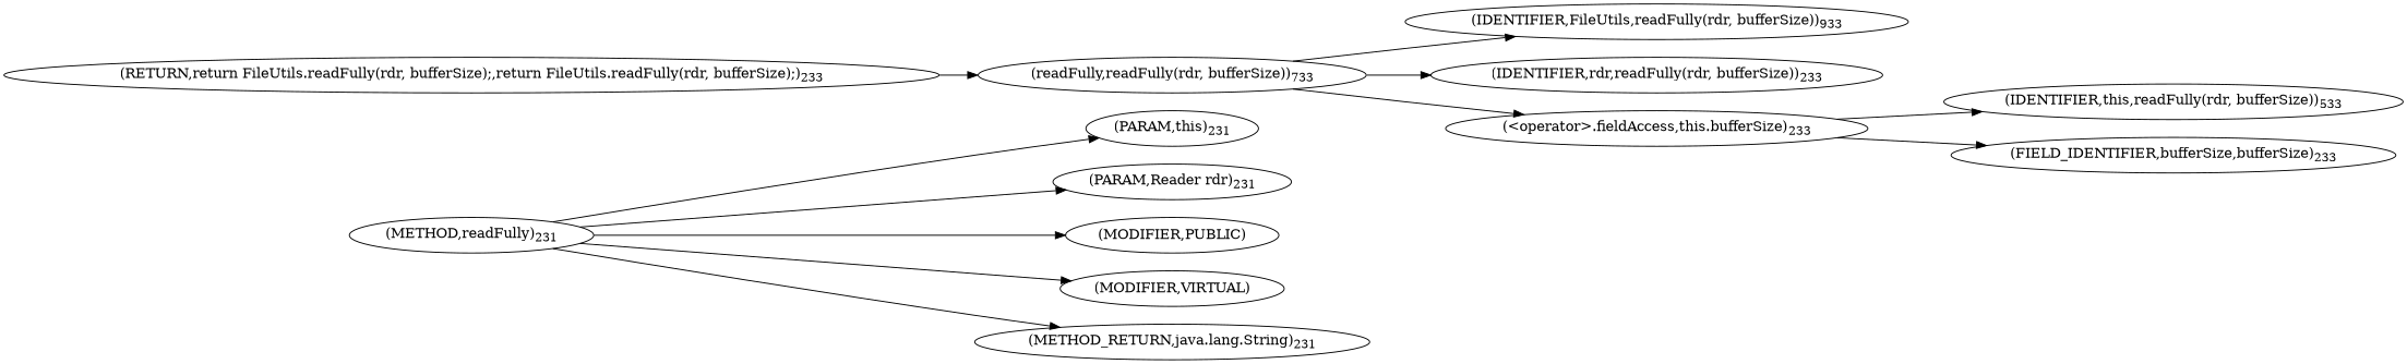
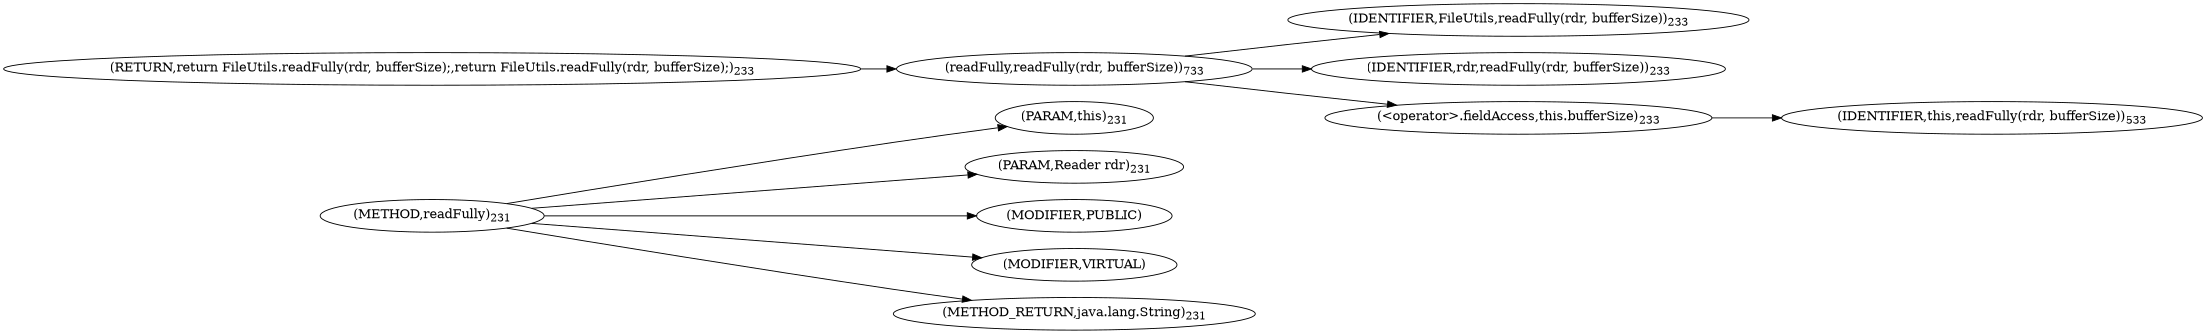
  digraph {
    rankdir=LR
    n1 [label=<(METHOD,readFully)<SUB>231</SUB>>]
    n2 [label=<(PARAM,this)<SUB>231</SUB>>]
    n3 [label=<(PARAM,Reader rdr)<SUB>231</SUB>>]
    n4 [label=<(MODIFIER,PUBLIC)>]
    n5 [label=<(MODIFIER,VIRTUAL)>]
    n6 [label=<(METHOD_RETURN,java.lang.String)<SUB>231</SUB>>]
    n7 [label=<(RETURN,return FileUtils.readFully(rdr, bufferSize);,return FileUtils.readFully(rdr, bufferSize);)<SUB>233</SUB>>]
    n8 [label=<(readFully,readFully(rdr, bufferSize))<SUB>733</SUB>>]
-   n9 [label=<(IDENTIFIER,FileUtils,readFully(rdr, bufferSize))<SUB>933</SUB>>]
+   n9 [label=<(IDENTIFIER,FileUtils,readFully(rdr, bufferSize))<SUB>233</SUB>>]
    n10 [label=<(IDENTIFIER,rdr,readFully(rdr, bufferSize))<SUB>233</SUB>>]
    n11 [label=<(&lt;operator&gt;.fieldAccess,this.bufferSize)<SUB>233</SUB>>]
    n12 [label=<(IDENTIFIER,this,readFully(rdr, bufferSize))<SUB>533</SUB>>]
-   n13 [label=<(FIELD_IDENTIFIER,bufferSize,bufferSize)<SUB>233</SUB>>]
    n1 -> n2
    n1 -> n3
    n1 -> n4
    n1 -> n5
    n1 -> n6
    n7 -> n8
    n8 -> n9
    n8 -> n10
    n8 -> n11
    n11 -> n12
-   n11 -> n13
  }
